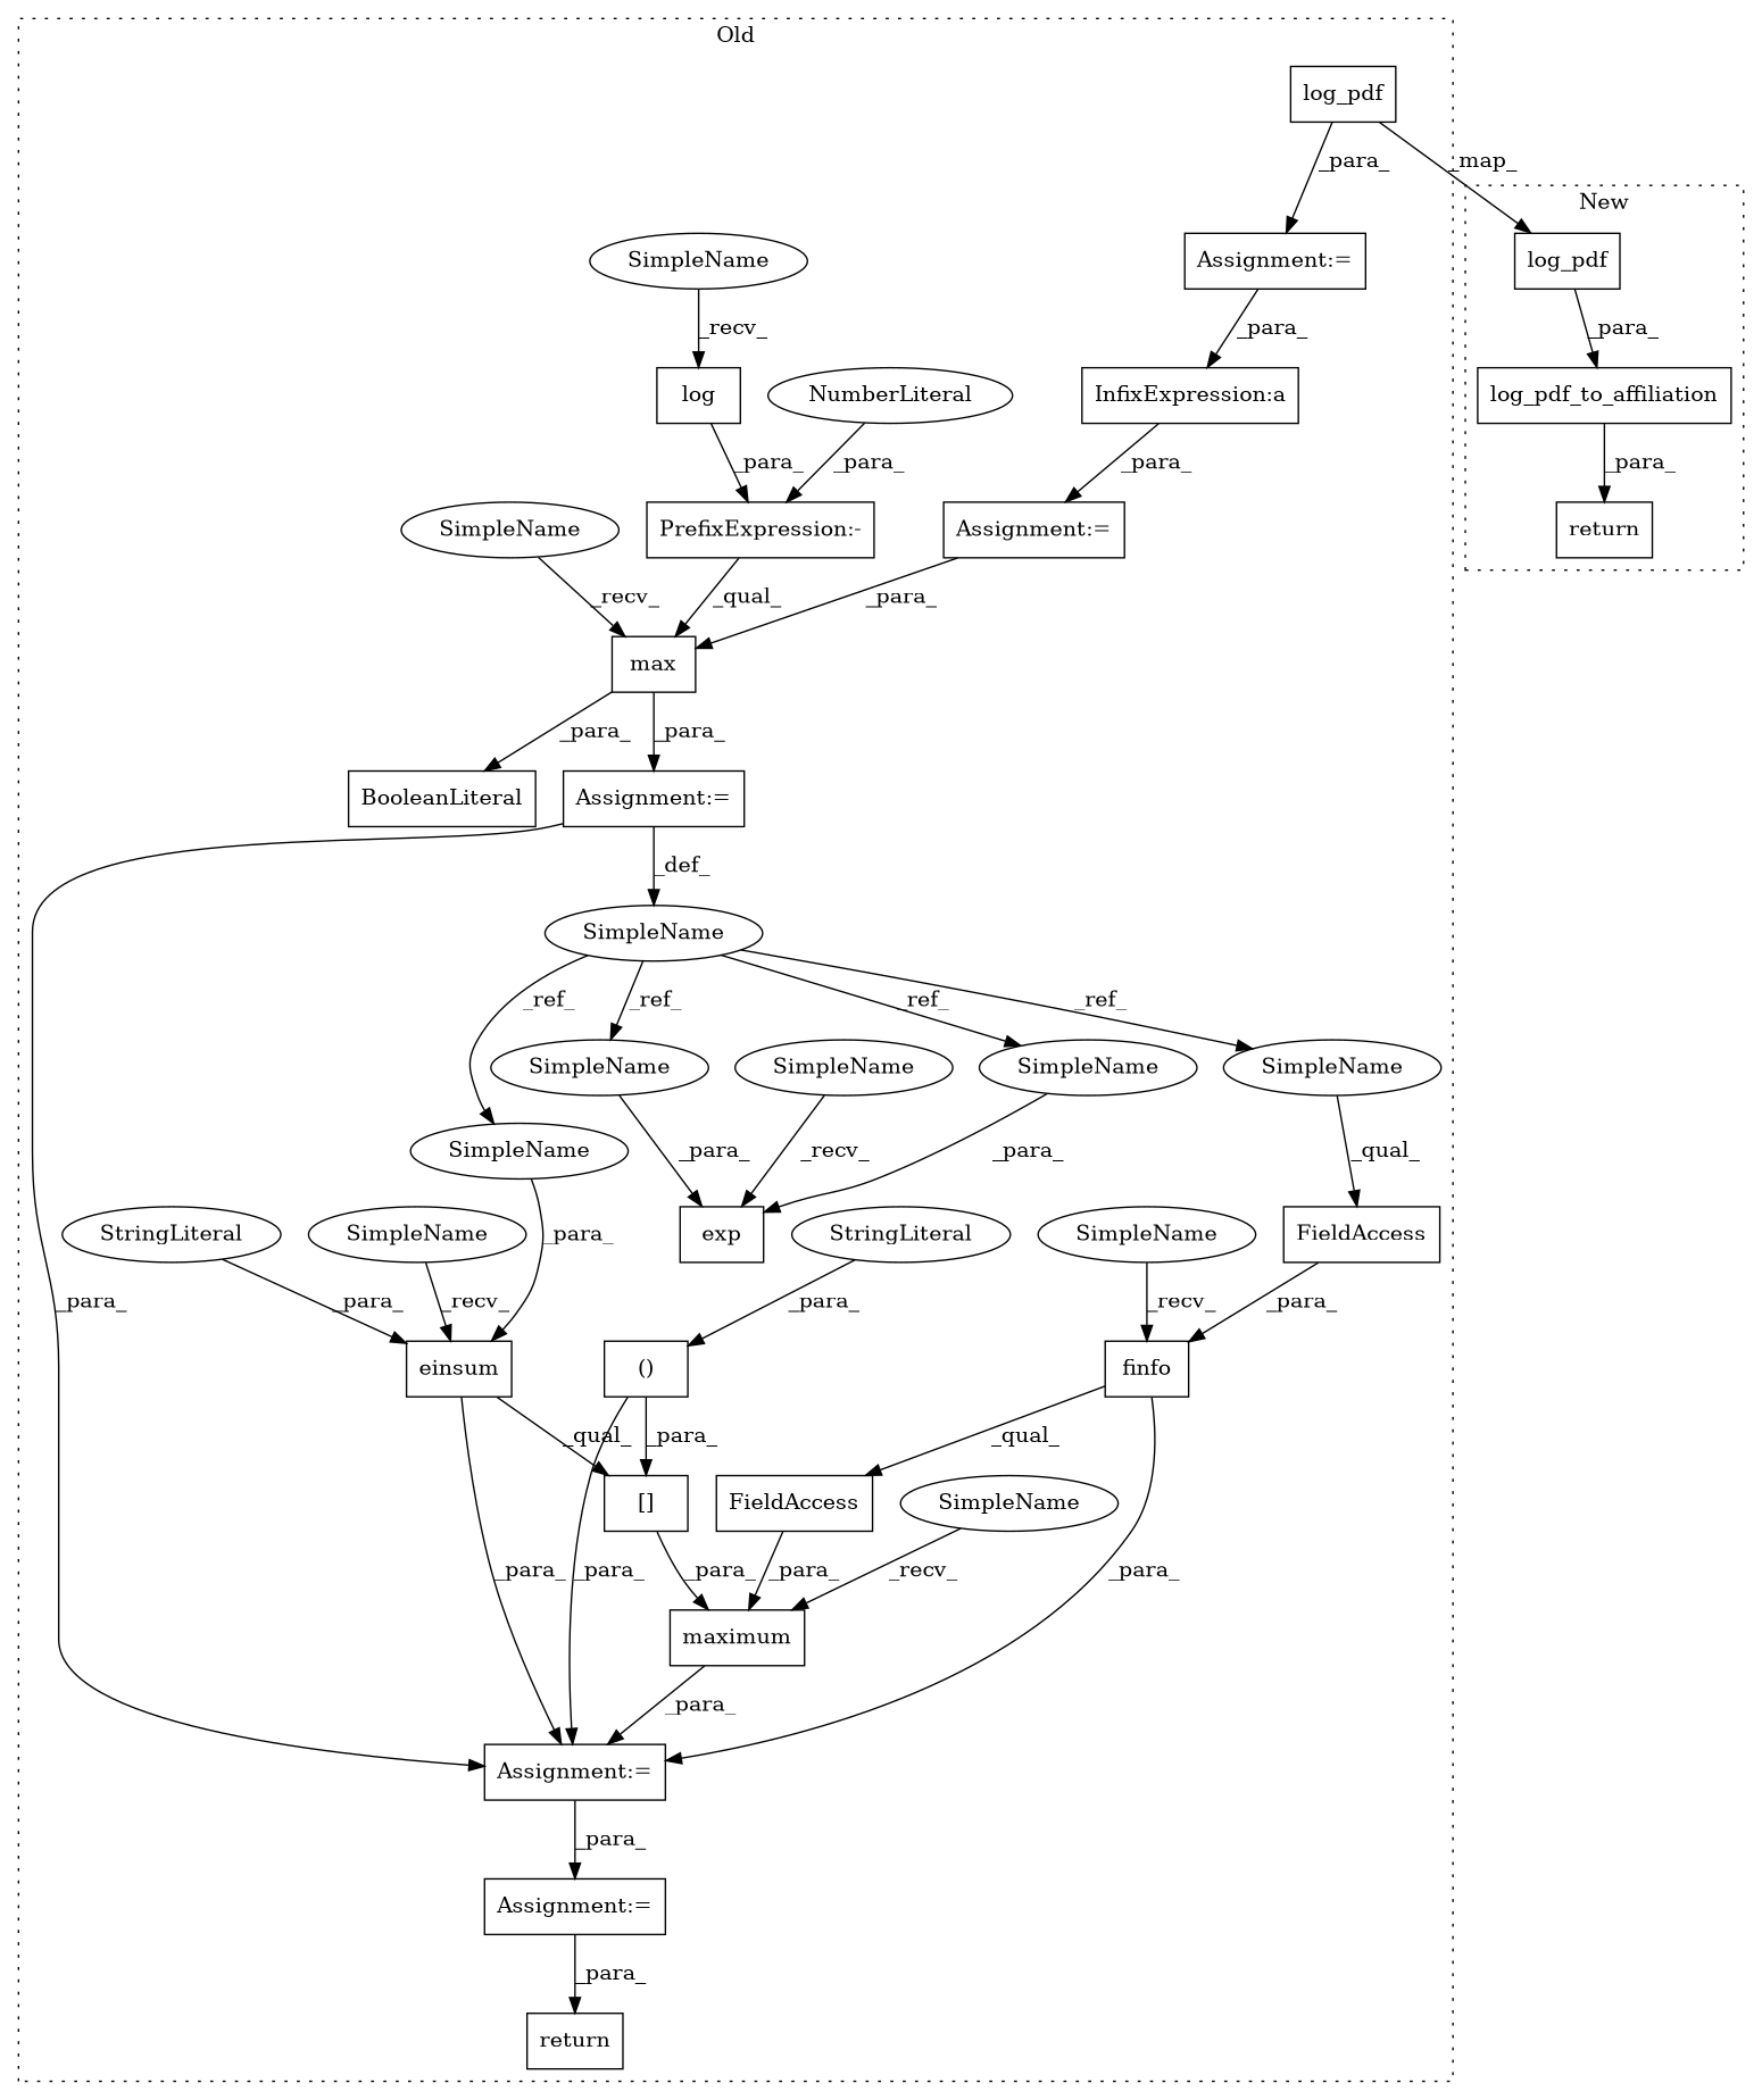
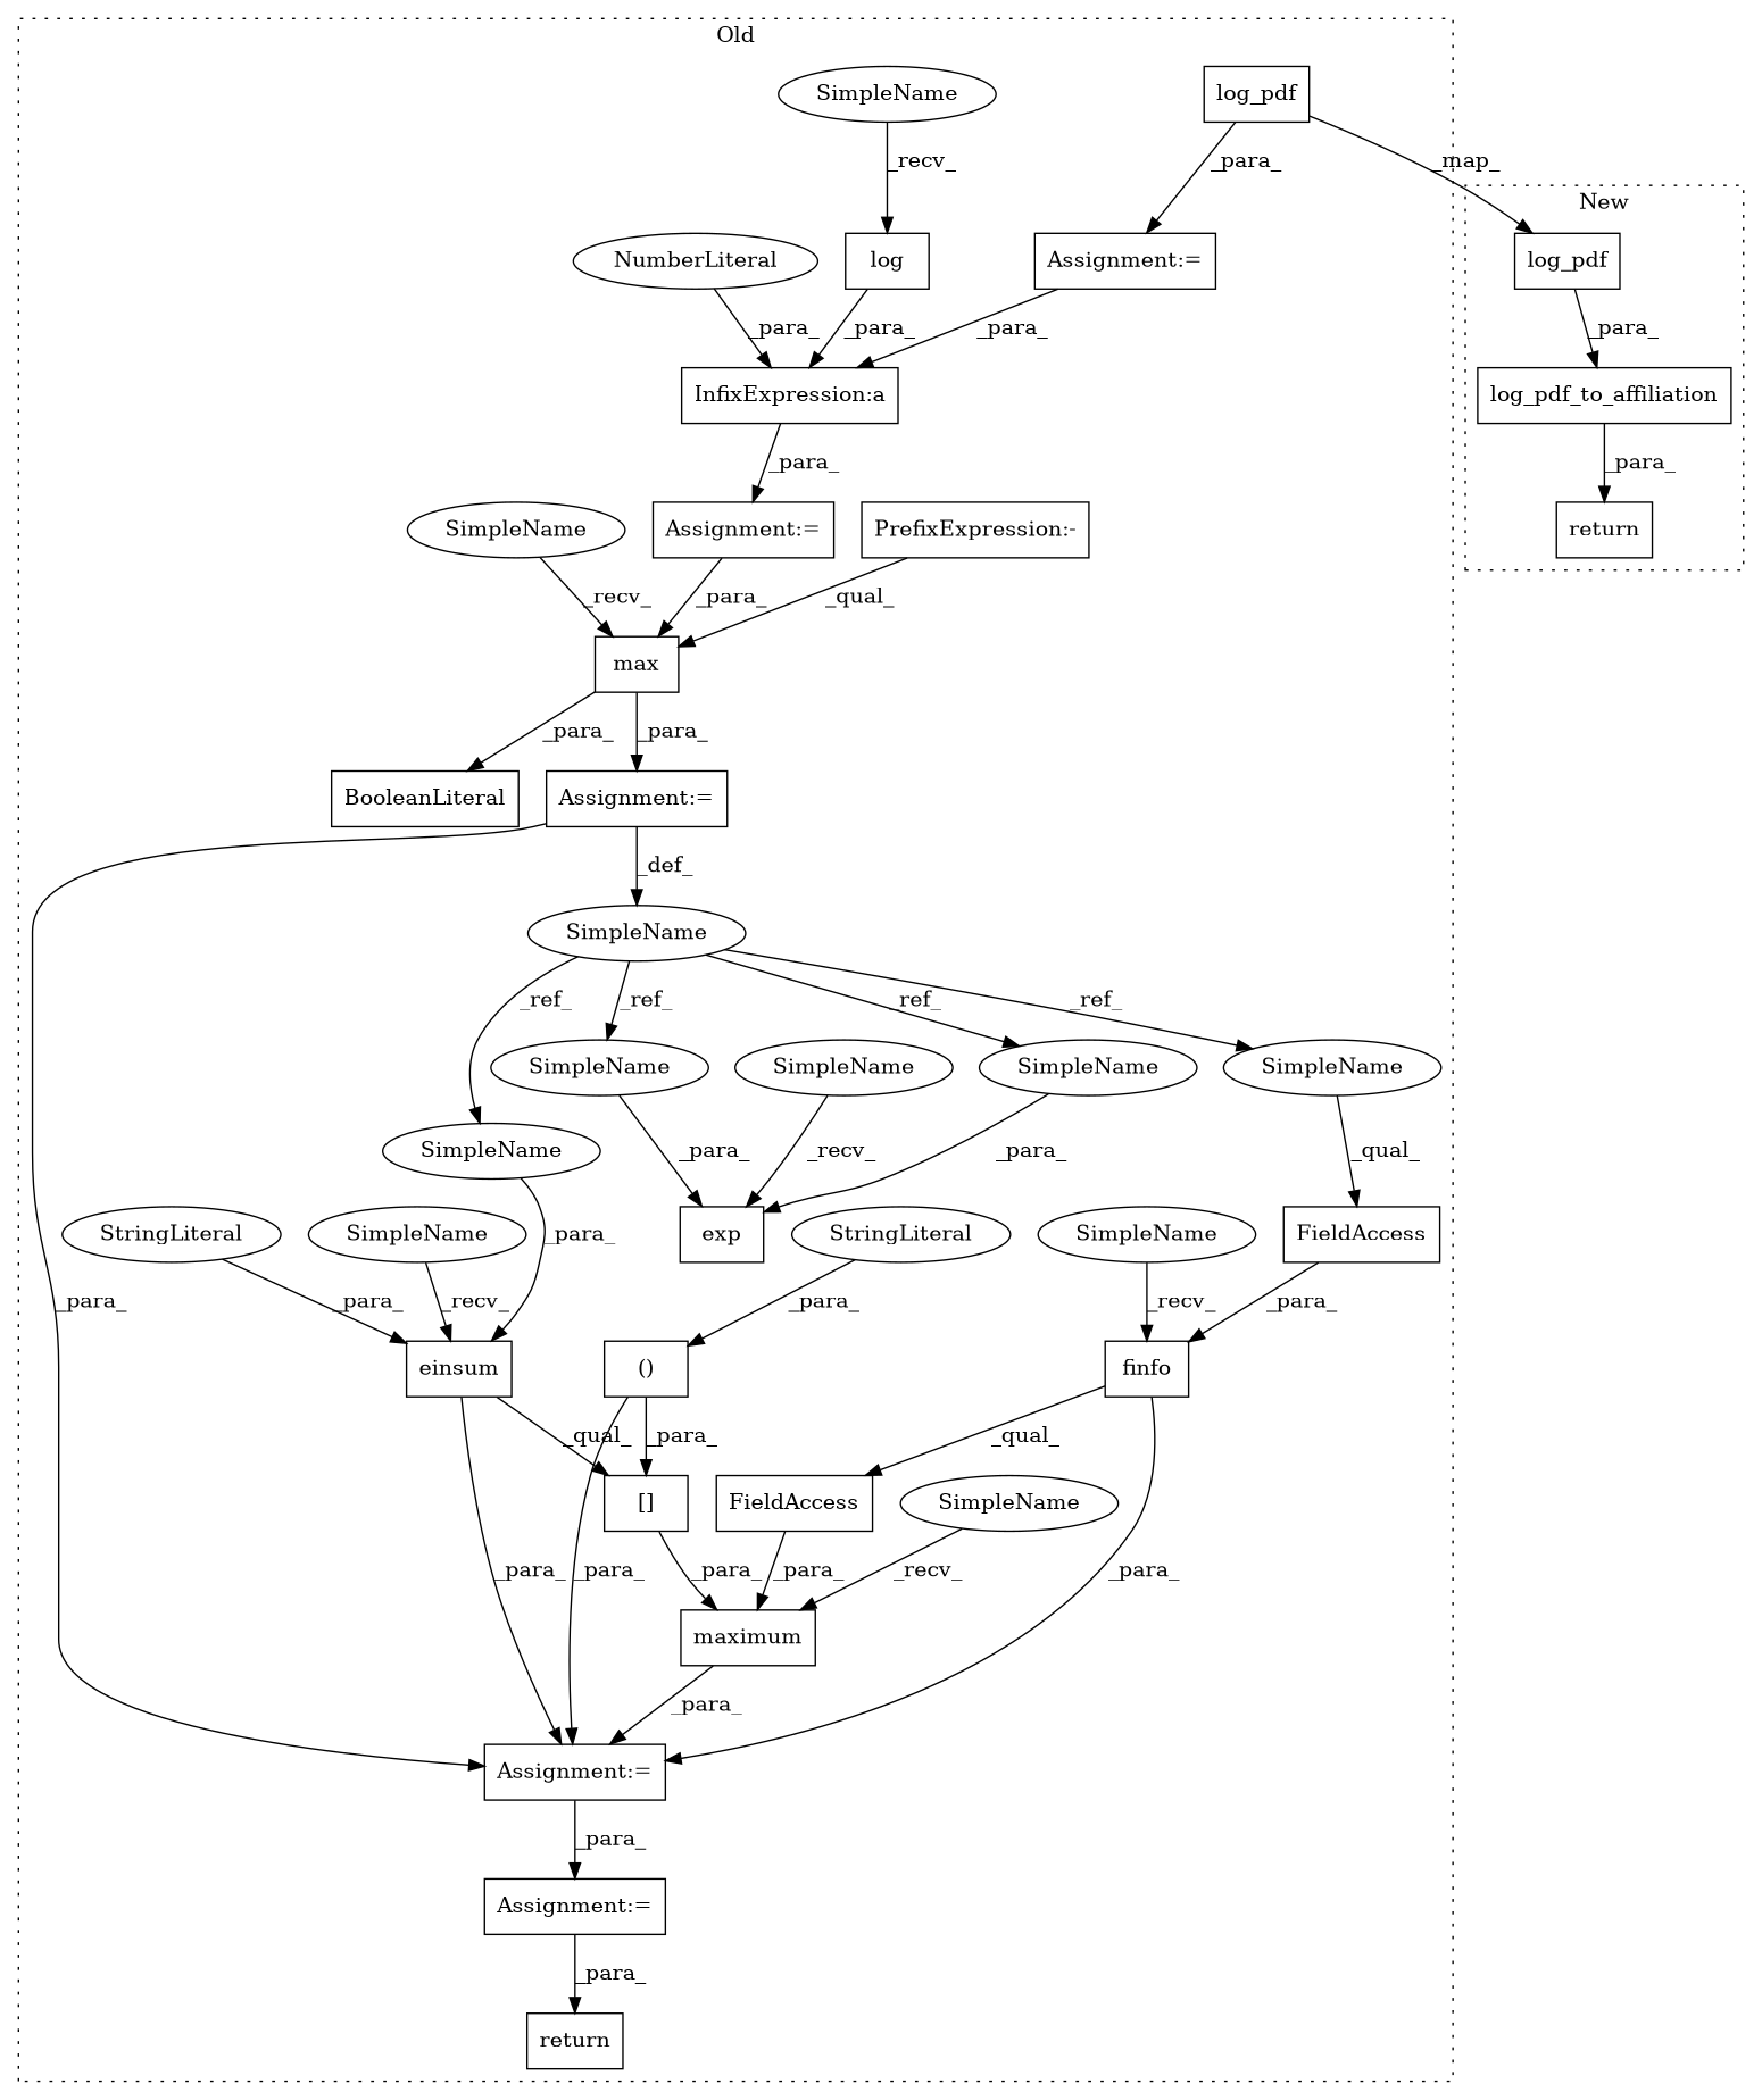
  digraph {
    node [a=42 l=5 s=1046 shape=box]
    n1 [a=32 l="8,1" label=maximum s="934,1081"]
    n2 [a=41 l=7 label=return s=1118]
    n3 [a=7 l=1 label="Assignment:=" s=592]
    n4 [a=7 l=2 label="Assignment:=" s=1099]
    n5 [a=22 l=35 label=FieldAccess]
    n6 [a=106 l=56 label="()" s=987]
    n7 [a=2 l="45,2" label="[]" s="942,1043"]
    n8 [a=45 l=16 label=StringLiteral s=987 shape=ellipse]
    n9 [a=32 l="6,1" label=finfo s="1052,1075"]
    n10 [a=32 l="7,1" label=einsum s="948,980"]
    n11 [a=22 l=17 label=FieldAccess s=1058]
    n12 [a=45 l=13 label=StringLiteral s=955 shape=ellipse]
    n13 [a=32 l="4,1" label=exp s="882,909"]
    n14 [a=7 l=1 label="Assignment:=" s=927]
    n15 [a=27 l=3 label="InfixExpression:a" s=810]
    n16 [a=32 l="4,1" label=max s="846,869"]
    n17 [a=32 l="4,1" label=log s="730,745"]
    n18 [a=32 l="8,1" label=log_pdf s="602,704"]
    n19 [a=9 l=4 label=BooleanLiteral s=865]
    n20 [l=11 label=SimpleName s=827 shape=ellipse]
    n21 [a=7 l=2 label="Assignment:=" s=838]
    n22 [a=7 l=1 label="Assignment:=" s=722]
    n23 [a=38 l=1 label="PrefixExpression:-" s=862]
    n24 [a=34 l=1 label=NumberLiteral s=863 shape=ellipse]
    n25 [label=SimpleName s=928 shape=ellipse]
    n26 [label=SimpleName s=942 shape=ellipse]
    n27 [label=SimpleName s=724 shape=ellipse]
    n28 [label=SimpleName shape=ellipse]
    n29 [label=SimpleName s=840 shape=ellipse]
    n30 [label=SimpleName s=876 shape=ellipse]
    n31 [l=11 label=SimpleName s=969 shape=ellipse]
    n32 [l=11 label=SimpleName s=886 shape=ellipse]
    n33 [l=11 label=SimpleName s=898 shape=ellipse]
    n34 [l=11 label=SimpleName s=1058 shape=ellipse]
    n35 [a=41 l=7 label=return s=577]
    n36 [a=32 l="23,1" label=log_pdf_to_affiliation s="584,795"]
    n37 [a=32 l="8,1" label=log_pdf s="692,794"]
    subgraph cluster_1 {
      label=Old
      style=dotted
      n1
      n2
      n3
      n4
      n5
      n6
      n7
      n8
      n9
      n10
      n11
      n12
      n13
      n14
      n15
      n16
      n17
      n18
      n19
      n20
      n21
      n22
      n23
      n24
      n25
      n26
      n27
      n28
      n29
      n30
      n31
      n32
      n33
      n34
    }
    subgraph cluster_2 {
      label=New
      style=dotted
      n35
      n36
      n37
    }
    n1 -> n14 [label=_para_]
    n3 -> n15 [label=_para_]
    n4 -> n2 [label=_para_]
    n5 -> n1 [label=_para_]
    n6 -> n7 [label=_para_]
    n6 -> n14 [label=_para_]
    n7 -> n1 [label=_para_]
    n8 -> n6 [label=_para_]
    n9 -> n5 [label=_qual_]
    n9 -> n14 [label=_para_]
    n10 -> n7 [label=_qual_]
    n10 -> n14 [label=_para_]
    n11 -> n9 [label=_para_]
    n12 -> n10 [label=_para_]
    n14 -> n4 [label=_para_]
    n15 -> n22 [label=_para_]
    n16 -> n19 [label=_para_]
    n16 -> n21 [label=_para_]
-   n17 -> n23 [label=_para_]
+   n17 -> n15 [label=_para_]
    n18 -> n3 [label=_para_]
    n18 -> n37 [label=_map_]
    n20 -> n31 [label=_ref_]
    n20 -> n32 [label=_ref_]
    n20 -> n33 [label=_ref_]
    n20 -> n34 [label=_ref_]
    n21 -> n14 [label=_para_]
    n21 -> n20 [label=_def_]
    n22 -> n16 [label=_para_]
    n23 -> n16 [label=_qual_]
-   n24 -> n23 [label=_para_]
+   n24 -> n15 [label=_para_]
    n25 -> n1 [label=_recv_]
    n26 -> n10 [label=_recv_]
    n27 -> n17 [label=_recv_]
    n28 -> n9 [label=_recv_]
    n29 -> n16 [label=_recv_]
    n30 -> n13 [label=_recv_]
    n31 -> n10 [label=_para_]
    n32 -> n13 [label=_para_]
    n33 -> n13 [label=_para_]
    n34 -> n11 [label=_qual_]
    n36 -> n35 [label=_para_]
    n37 -> n36 [label=_para_]
  }
